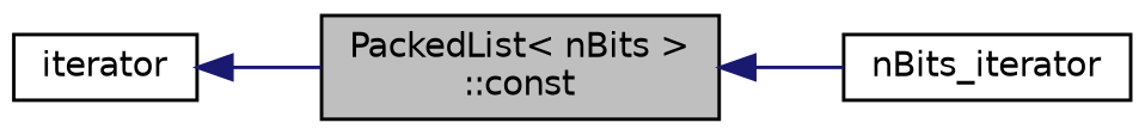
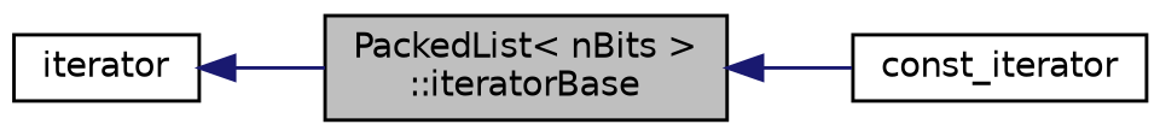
  digraph {
    rankdir=LR
    node [color=black fontname=Helvetica fontsize=10 shape=record]
    edge [color=midnightblue dir=back fontname=Helvetica fontsize=10 labelfontname=Helvetica labelfontsize=10 style=solid]
-   n1 [fillcolor=grey75 fontcolor=black height=0.2 label="PackedList\< nBits \>\l::const" style=filled width=0.4]
-   n2 [height=0.2 label=nBits_iterator width=0.4]
+   n1 [fillcolor=grey75 fontcolor=black height=0.2 label="PackedList\< nBits \>\l::iteratorBase" style=filled width=0.4]
+   n2 [height=0.2 label=const_iterator width=0.4]
    n3 [height=0.2 label=iterator width=0.4]
    n1 -> n2
    n3 -> n1
  }
